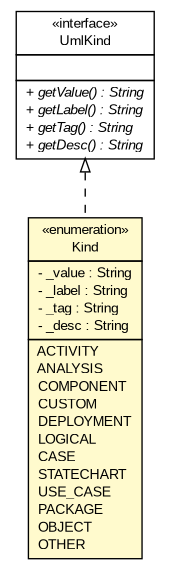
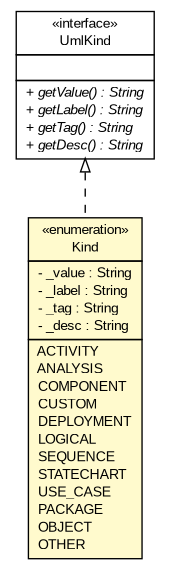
  digraph {
    nodesep=0.25
    ranksep=0.5
    node [fontcolor=black fontname=arial fontsize=10.0 shape=plaintext]
    n1 [label=<<table title="org.tanjakostic.jcleancim.model.UmlKind" border="0" cellborder="1" cellspacing="0" cellpadding="2" port="p" href="./UmlKind.html"> 		<tr><td><table border="0" cellspacing="0" cellpadding="1"> <tr><td align="center" balign="center"> &#171;interface&#187; </td></tr> <tr><td align="center" balign="center"> UmlKind </td></tr> 		</table></td></tr> 		<tr><td><table border="0" cellspacing="0" cellpadding="1"> <tr><td align="left" balign="left">  </td></tr> 		</table></td></tr> 		<tr><td><table border="0" cellspacing="0" cellpadding="1"> <tr><td align="left" balign="left"><font face="Arial Italic" point-size="10.0"> + getValue() : String </font></td></tr> <tr><td align="left" balign="left"><font face="Arial Italic" point-size="10.0"> + getLabel() : String </font></td></tr> <tr><td align="left" balign="left"><font face="Arial Italic" point-size="10.0"> + getTag() : String </font></td></tr> <tr><td align="left" balign="left"><font face="Arial Italic" point-size="10.0"> + getDesc() : String </font></td></tr> 		</table></td></tr> 		</table>>]
-   n2 [label=<<table title="org.tanjakostic.jcleancim.model.UmlDiagram.Kind" border="0" cellborder="1" cellspacing="0" cellpadding="2" port="p" bgcolor="lemonChiffon" href="./UmlDiagram.Kind.html"> 		<tr><td><table border="0" cellspacing="0" cellpadding="1"> <tr><td align="center" balign="center"> &#171;enumeration&#187; </td></tr> <tr><td align="center" balign="center"> Kind </td></tr> 		</table></td></tr> 		<tr><td><table border="0" cellspacing="0" cellpadding="1"> <tr><td align="left" balign="left"> - _value : String </td></tr> <tr><td align="left" balign="left"> - _label : String </td></tr> <tr><td align="left" balign="left"> - _tag : String </td></tr> <tr><td align="left" balign="left"> - _desc : String </td></tr> 		</table></td></tr> 		<tr><td><table border="0" cellspacing="0" cellpadding="1"> <tr><td align="left" balign="left"> ACTIVITY </td></tr> <tr><td align="left" balign="left"> ANALYSIS </td></tr> <tr><td align="left" balign="left"> COMPONENT </td></tr> <tr><td align="left" balign="left"> CUSTOM </td></tr> <tr><td align="left" balign="left"> DEPLOYMENT </td></tr> <tr><td align="left" balign="left"> LOGICAL </td></tr> <tr><td align="left" balign="left"> CASE </td></tr> <tr><td align="left" balign="left"> STATECHART </td></tr> <tr><td align="left" balign="left"> USE_CASE </td></tr> <tr><td align="left" balign="left"> PACKAGE </td></tr> <tr><td align="left" balign="left"> OBJECT </td></tr> <tr><td align="left" balign="left"> OTHER </td></tr> 		</table></td></tr> 		</table>>]
+   n2 [label=<<table title="org.tanjakostic.jcleancim.model.UmlDiagram.Kind" border="0" cellborder="1" cellspacing="0" cellpadding="2" port="p" bgcolor="lemonChiffon" href="./UmlDiagram.Kind.html"> 		<tr><td><table border="0" cellspacing="0" cellpadding="1"> <tr><td align="center" balign="center"> &#171;enumeration&#187; </td></tr> <tr><td align="center" balign="center"> Kind </td></tr> 		</table></td></tr> 		<tr><td><table border="0" cellspacing="0" cellpadding="1"> <tr><td align="left" balign="left"> - _value : String </td></tr> <tr><td align="left" balign="left"> - _label : String </td></tr> <tr><td align="left" balign="left"> - _tag : String </td></tr> <tr><td align="left" balign="left"> - _desc : String </td></tr> 		</table></td></tr> 		<tr><td><table border="0" cellspacing="0" cellpadding="1"> <tr><td align="left" balign="left"> ACTIVITY </td></tr> <tr><td align="left" balign="left"> ANALYSIS </td></tr> <tr><td align="left" balign="left"> COMPONENT </td></tr> <tr><td align="left" balign="left"> CUSTOM </td></tr> <tr><td align="left" balign="left"> DEPLOYMENT </td></tr> <tr><td align="left" balign="left"> LOGICAL </td></tr> <tr><td align="left" balign="left"> SEQUENCE </td></tr> <tr><td align="left" balign="left"> STATECHART </td></tr> <tr><td align="left" balign="left"> USE_CASE </td></tr> <tr><td align="left" balign="left"> PACKAGE </td></tr> <tr><td align="left" balign="left"> OBJECT </td></tr> <tr><td align="left" balign="left"> OTHER </td></tr> 		</table></td></tr> 		</table>>]
    n1 -> n2 [arrowtail=empty dir=back fontname=arial fontsize=10 headport=p labelfontname=arial labelfontsize=10 style=dashed tailport=p]
  }
